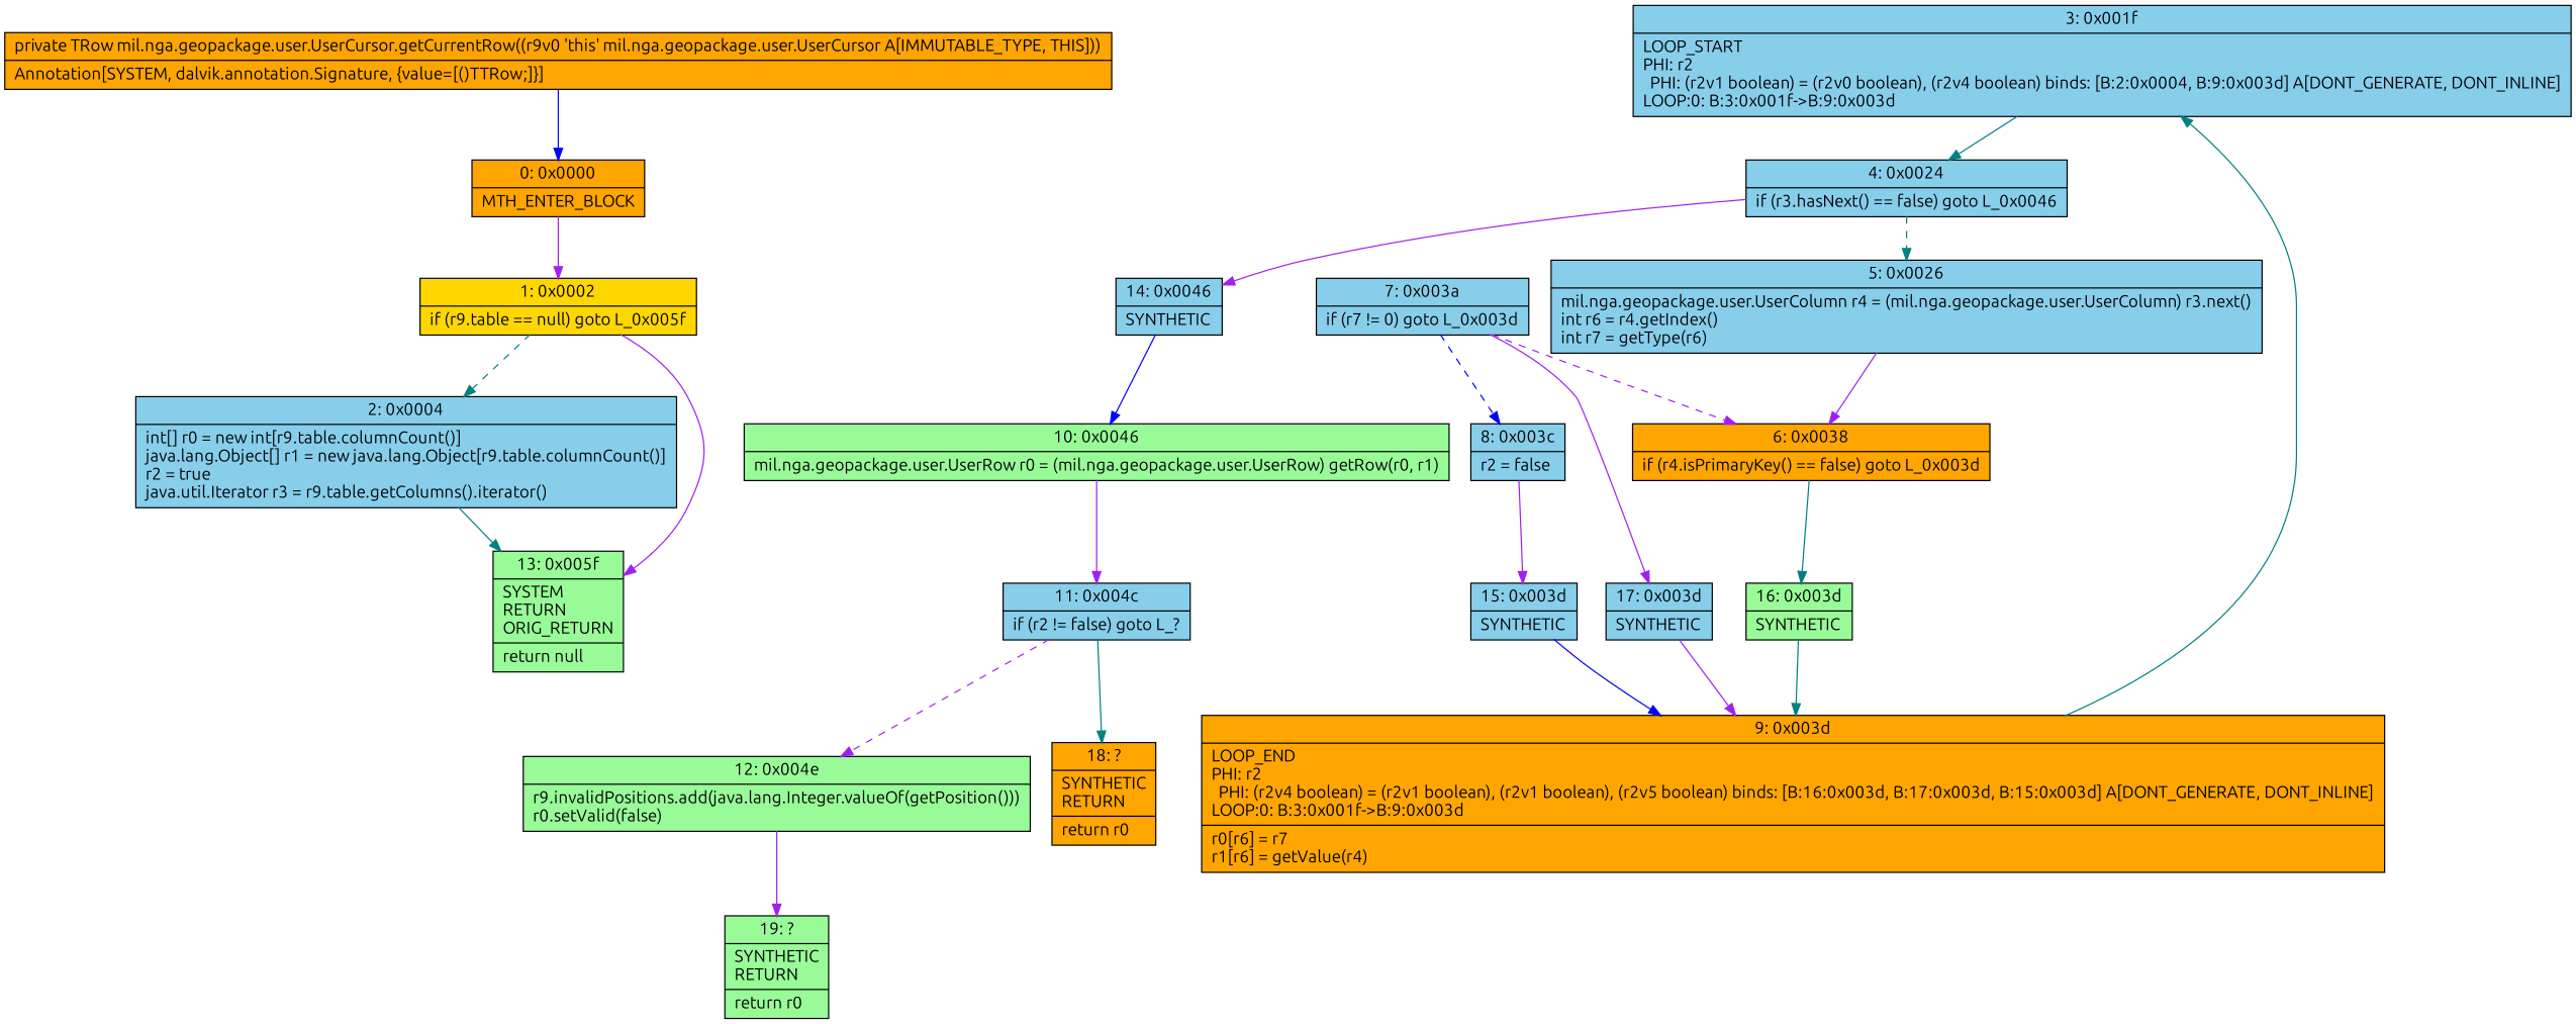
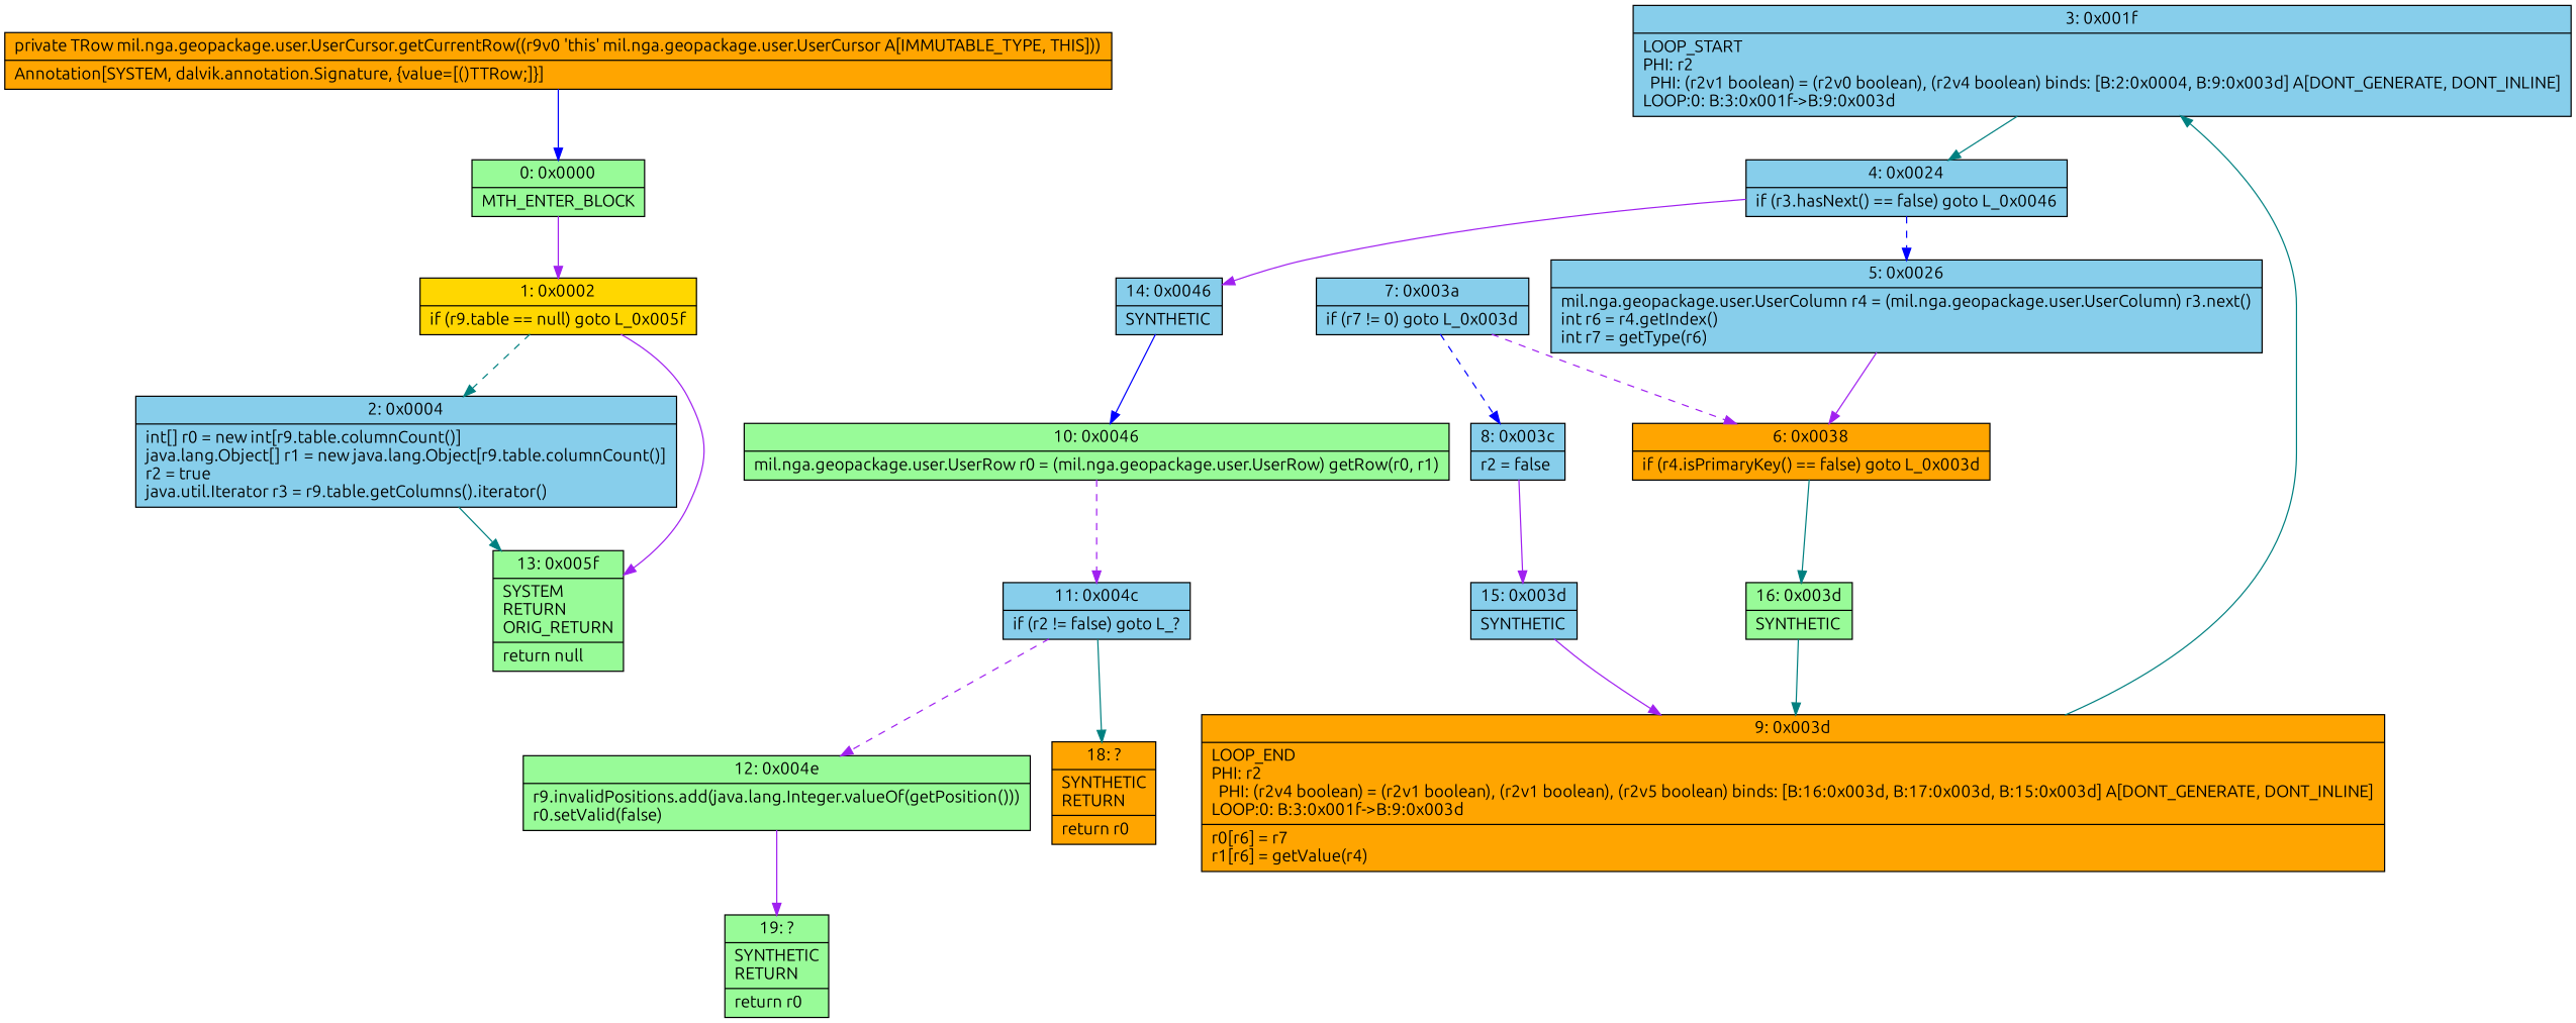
  digraph {
    fontname=Ubuntu
    node [fillcolor=skyblue fontname=Ubuntu shape=record style=filled]
    edge [color=purple fontname=Ubuntu]
-   n1 [fillcolor=orange label="{0\:\ 0x0000|MTH_ENTER_BLOCK\l}"]
+   n1 [fillcolor=palegreen label="{0\:\ 0x0000|MTH_ENTER_BLOCK\l}"]
    n2 [fillcolor=gold label="{1\:\ 0x0002|if (r9.table == null) goto L_0x005f\l}"]
    n3 [label="{2\:\ 0x0004|int[] r0 = new int[r9.table.columnCount()]\ljava.lang.Object[] r1 = new java.lang.Object[r9.table.columnCount()]\lr2 = true\ljava.util.Iterator r3 = r9.table.getColumns().iterator()\l}"]
    n4 [fillcolor=palegreen label="{13\:\ 0x005f|SYSTEM\lRETURN\lORIG_RETURN\l|return null\l}"]
    n5 [label="{3\:\ 0x001f|LOOP_START\lPHI: r2 \l  PHI: (r2v1 boolean) = (r2v0 boolean), (r2v4 boolean) binds: [B:2:0x0004, B:9:0x003d] A[DONT_GENERATE, DONT_INLINE]\lLOOP:0: B:3:0x001f\-\>B:9:0x003d\l}"]
    n6 [label="{4\:\ 0x0024|if (r3.hasNext() == false) goto L_0x0046\l}"]
    n7 [label="{5\:\ 0x0026|mil.nga.geopackage.user.UserColumn r4 = (mil.nga.geopackage.user.UserColumn) r3.next()\lint r6 = r4.getIndex()\lint r7 = getType(r6)\l}"]
    n8 [label="{14\:\ 0x0046|SYNTHETIC\l}"]
    n9 [fillcolor=orange label="{6\:\ 0x0038|if (r4.isPrimaryKey() == false) goto L_0x003d\l}"]
    n10 [fillcolor=palegreen label="{10\:\ 0x0046|mil.nga.geopackage.user.UserRow r0 = (mil.nga.geopackage.user.UserRow) getRow(r0, r1)\l}"]
    n11 [fillcolor=palegreen label="{16\:\ 0x003d|SYNTHETIC\l}"]
    n12 [label="{7\:\ 0x003a|if (r7 != 0) goto L_0x003d\l}"]
    n13 [label="{8\:\ 0x003c|r2 = false\l}"]
-   n14 [label="{17\:\ 0x003d|SYNTHETIC\l}"]
    n15 [fillcolor=orange label="{9\:\ 0x003d|LOOP_END\lPHI: r2 \l  PHI: (r2v4 boolean) = (r2v1 boolean), (r2v1 boolean), (r2v5 boolean) binds: [B:16:0x003d, B:17:0x003d, B:15:0x003d] A[DONT_GENERATE, DONT_INLINE]\lLOOP:0: B:3:0x001f\-\>B:9:0x003d\l|r0[r6] = r7\lr1[r6] = getValue(r4)\l}"]
    n16 [label="{15\:\ 0x003d|SYNTHETIC\l}"]
    n17 [label="{11\:\ 0x004c|if (r2 != false) goto L_?\l}"]
    n18 [fillcolor=palegreen label="{12\:\ 0x004e|r9.invalidPositions.add(java.lang.Integer.valueOf(getPosition()))\lr0.setValid(false)\l}"]
    n19 [fillcolor=orange label="{18\:\ ?|SYNTHETIC\lRETURN\l|return r0\l}"]
    n20 [fillcolor=palegreen label="{19\:\ ?|SYNTHETIC\lRETURN\l|return r0\l}"]
    n21 [fillcolor=orange label="{private TRow mil.nga.geopackage.user.UserCursor.getCurrentRow((r9v0 'this' mil.nga.geopackage.user.UserCursor A[IMMUTABLE_TYPE, THIS]))  | Annotation[SYSTEM, dalvik.annotation.Signature, \{value=[()TTRow;]\}]\l}"]
    n1 -> n2
    n2 -> n3 [color=teal style=dashed]
    n2 -> n4
    n3 -> n4 [color=teal]
    n5 -> n6 [color=teal]
-   n6 -> n7 [color=teal style=dashed]
+   n6 -> n7 [color=blue style=dashed]
    n6 -> n8
    n7 -> n9
    n8 -> n10 [color=blue]
    n9 -> n11 [color=teal]
-   n10 -> n17
+   n10 -> n17 [style=dashed]
    n11 -> n15 [color=teal]
    n12 -> n9 [style=dashed]
    n12 -> n13 [color=blue style=dashed]
-   n12 -> n14
    n13 -> n16
-   n14 -> n15
    n15 -> n5 [color=teal]
-   n16 -> n15 [color=blue]
+   n16 -> n15
    n17 -> n18 [style=dashed]
    n17 -> n19 [color=teal]
    n18 -> n20
    n21 -> n1 [color=blue]
  }
